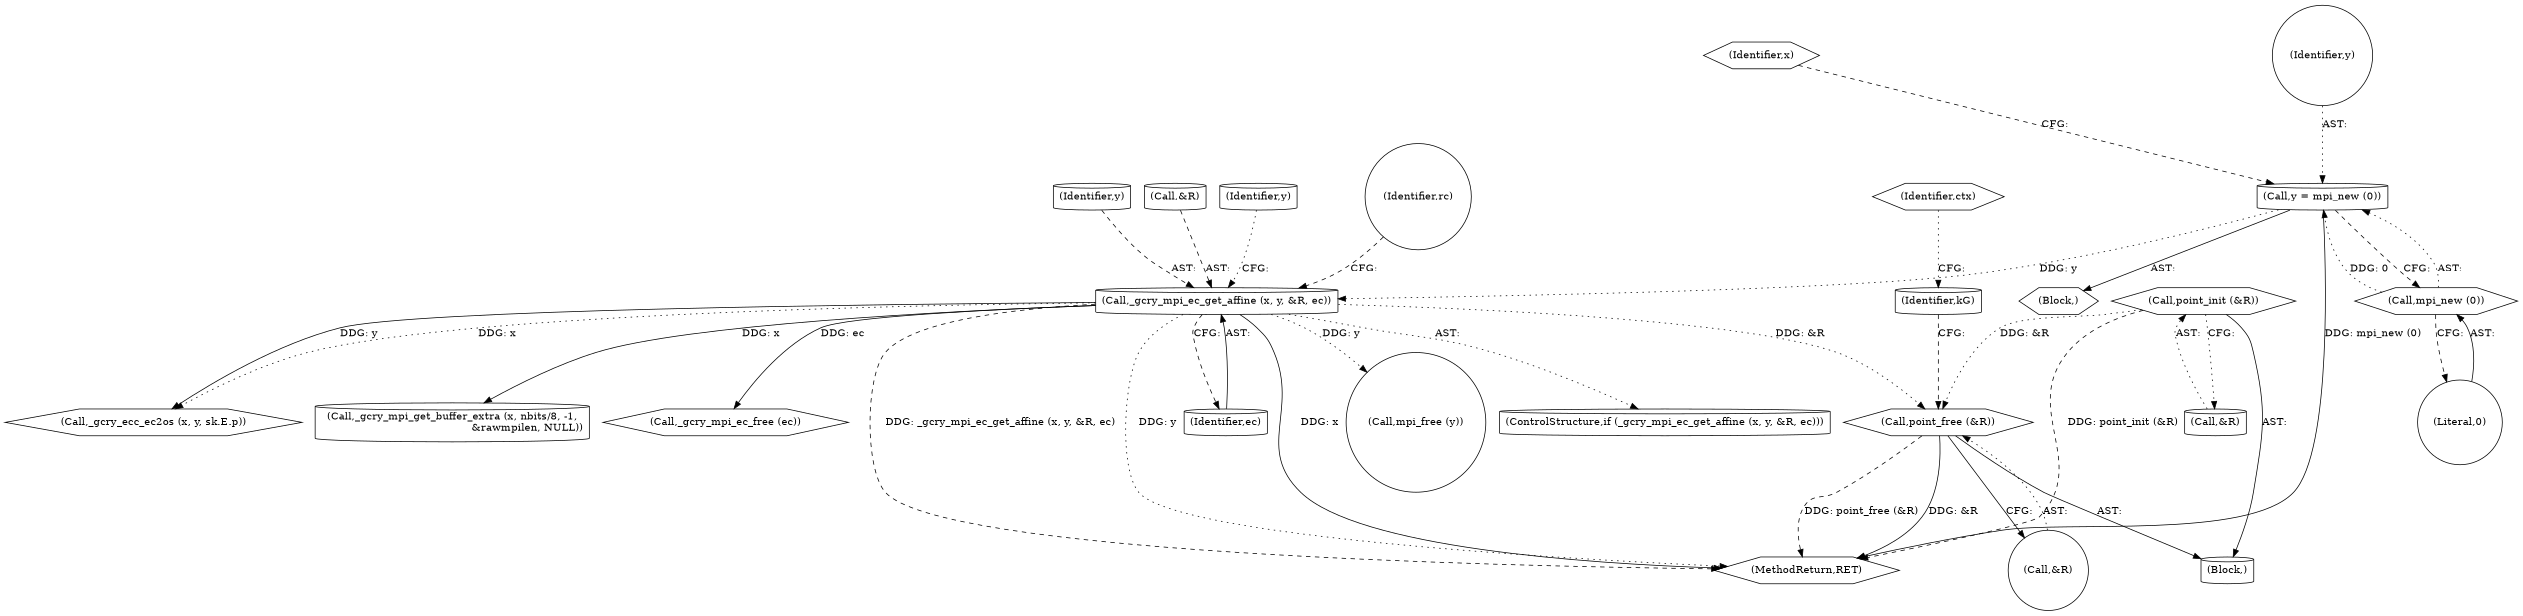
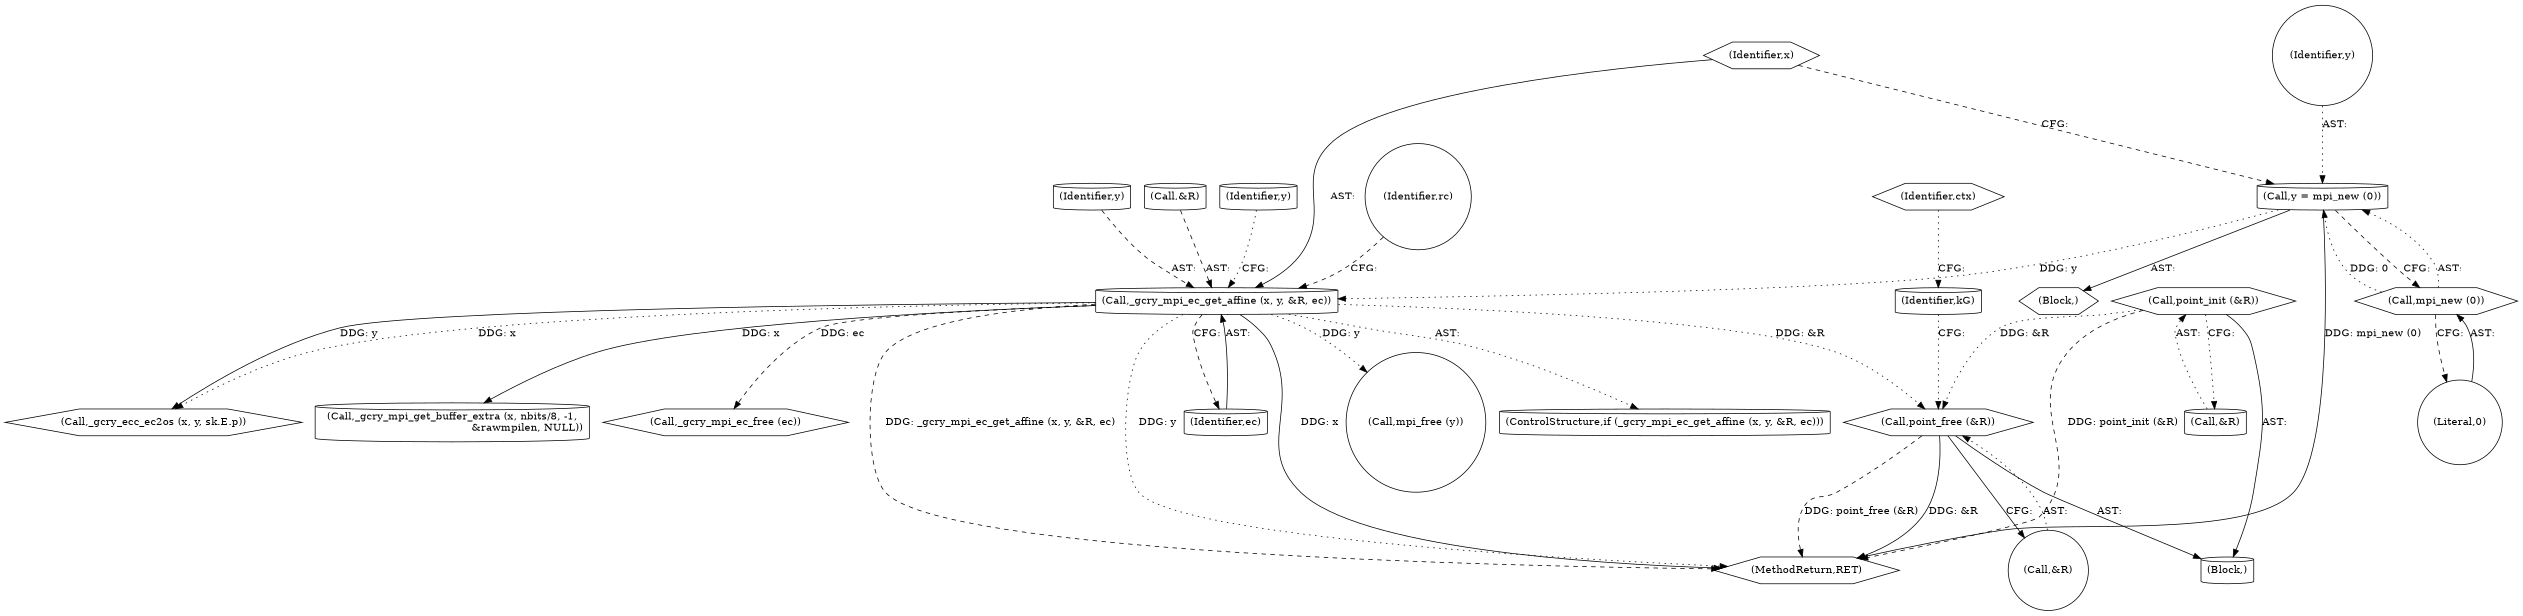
  digraph {
    node [shape=cylinder]
    edge [style=dotted]
    n1 [label="(Call,point_free (&R))" shape=hexagon]
    n2 [label="(Block,)"]
    n3 [label="(Call,&R)" shape=circle]
    n4 [label="(MethodReturn,RET)" shape=hexagon]
    n5 [label="(Call,point_init (&R))" shape=hexagon]
    n6 [label="(Call,&R)"]
    n7 [label="(Call,_gcry_mpi_ec_get_affine (x, y, &R, ec))"]
    n8 [label="(Call,mpi_free (y))" shape=circle]
    n9 [label="(ControlStructure,if (_gcry_mpi_ec_get_affine (x, y, &R, ec)))"]
    n10 [label="(Call,_gcry_ecc_ec2os (x, y, sk.E.p))" shape=hexagon]
    n11 [label="(Identifier,ec)"]
    n12 [label="(Call,_gcry_mpi_get_buffer_extra (x, nbits/8, -1,\n                                             &rawmpilen, NULL))"]
    n13 [label="(Call,_gcry_mpi_ec_free (ec))" shape=hexagon]
    n14 [label="(Call,y = mpi_new (0))"]
    n15 [label="(Call,mpi_new (0))" shape=hexagon]
    n16 [label="(Block,)" shape=hexagon]
    n17 [label="(Literal,0)" shape=circle]
    n18 [label="(Identifier,rc)" shape=circle]
    n19 [label="(Identifier,y)"]
    n20 [label="(Call,&R)"]
    n21 [label="(Identifier,kG)"]
    n22 [label="(Identifier,ctx)" shape=hexagon]
    n23 [label="(Identifier,y)"]
    n24 [label="(Identifier,x)" shape=hexagon]
    n25 [label="(Identifier,y)" shape=circle]
    n1 -> n2 [label="AST: " style=solid]
    n1 -> n3 [label="CFG: " style=solid]
    n1 -> n4 [label="DDG: &R" style=solid]
    n1 -> n4 [label="DDG: point_free (&R)" style=dashed]
    n3 -> n1 [label="AST: "]
    n5 -> n1 [label="DDG: &R"]
    n5 -> n2 [label="AST: " style=solid]
    n5 -> n4 [label="DDG: point_init (&R)" style=dashed]
    n5 -> n6 [label="CFG: "]
    n6 -> n5 [label="AST: "]
    n7 -> n1 [label="DDG: &R"]
    n7 -> n4 [label="DDG: _gcry_mpi_ec_get_affine (x, y, &R, ec)" style=dashed]
    n7 -> n4 [label="DDG: y"]
    n7 -> n4 [label="DDG: x" style=solid]
    n7 -> n8 [label="DDG: y"]
    n7 -> n9 [label="AST: "]
    n7 -> n10 [label="DDG: x"]
    n7 -> n10 [label="DDG: y" style=solid]
    n7 -> n11 [label="CFG: " style=dashed]
    n7 -> n12 [label="DDG: x" style=solid]
-   n7 -> n13 [label="DDG: ec" style=solid]
+   n7 -> n13 [label="DDG: ec" style=dashed]
    n11 -> n7 [label="AST: " style=solid]
    n14 -> n4 [label="DDG: mpi_new (0)" style=solid]
    n14 -> n7 [label="DDG: y"]
    n14 -> n15 [label="CFG: " style=dashed]
    n14 -> n16 [label="AST: " style=solid]
    n15 -> n14 [label="AST: "]
    n15 -> n14 [label="DDG: 0"]
    n15 -> n17 [label="CFG: " style=dashed]
    n17 -> n15 [label="AST: " style=solid]
    n18 -> n7 [label="CFG: " style=dashed]
    n19 -> n7 [label="AST: " style=dashed]
    n20 -> n7 [label="AST: " style=dashed]
-   n21 -> n1 [label="CFG: " style=dashed]
+   n21 -> n1 [label="CFG: "]
    n22 -> n21 [label="CFG: "]
    n23 -> n7 [label="CFG: "]
+   n24 -> n7 [label="AST: " style=solid]
    n24 -> n14 [label="CFG: " style=dashed]
    n25 -> n14 [label="AST: "]
  }
